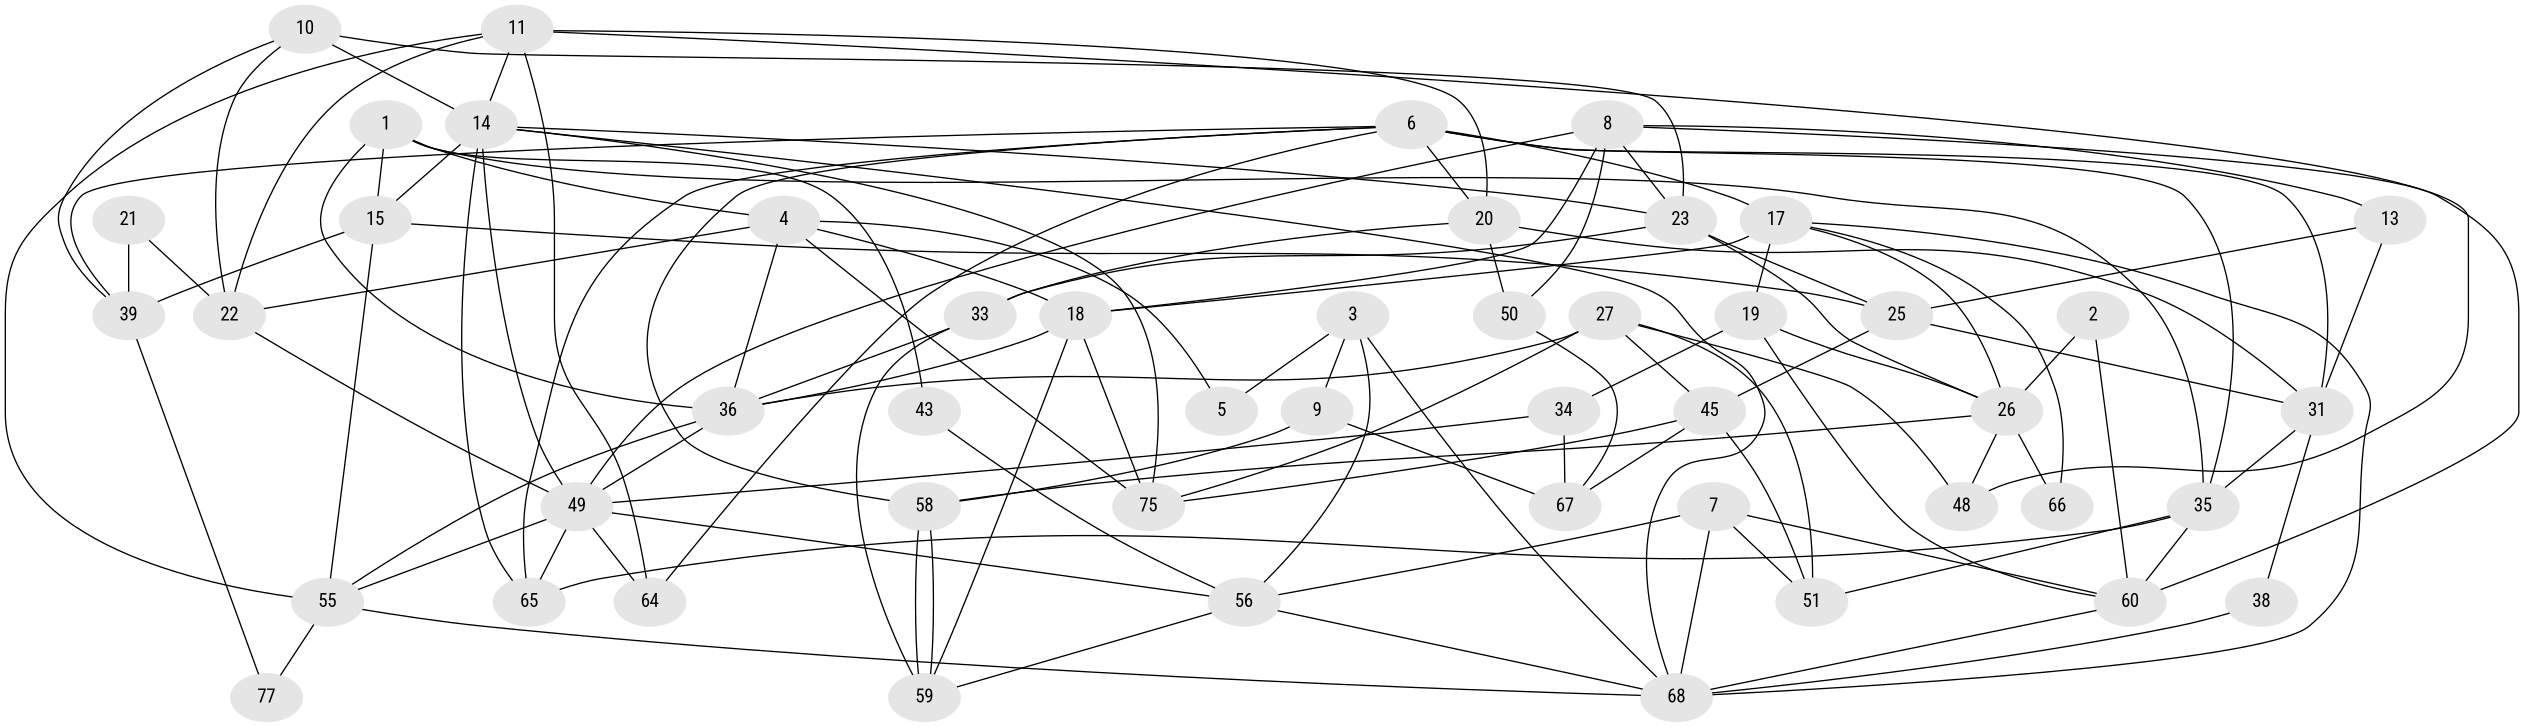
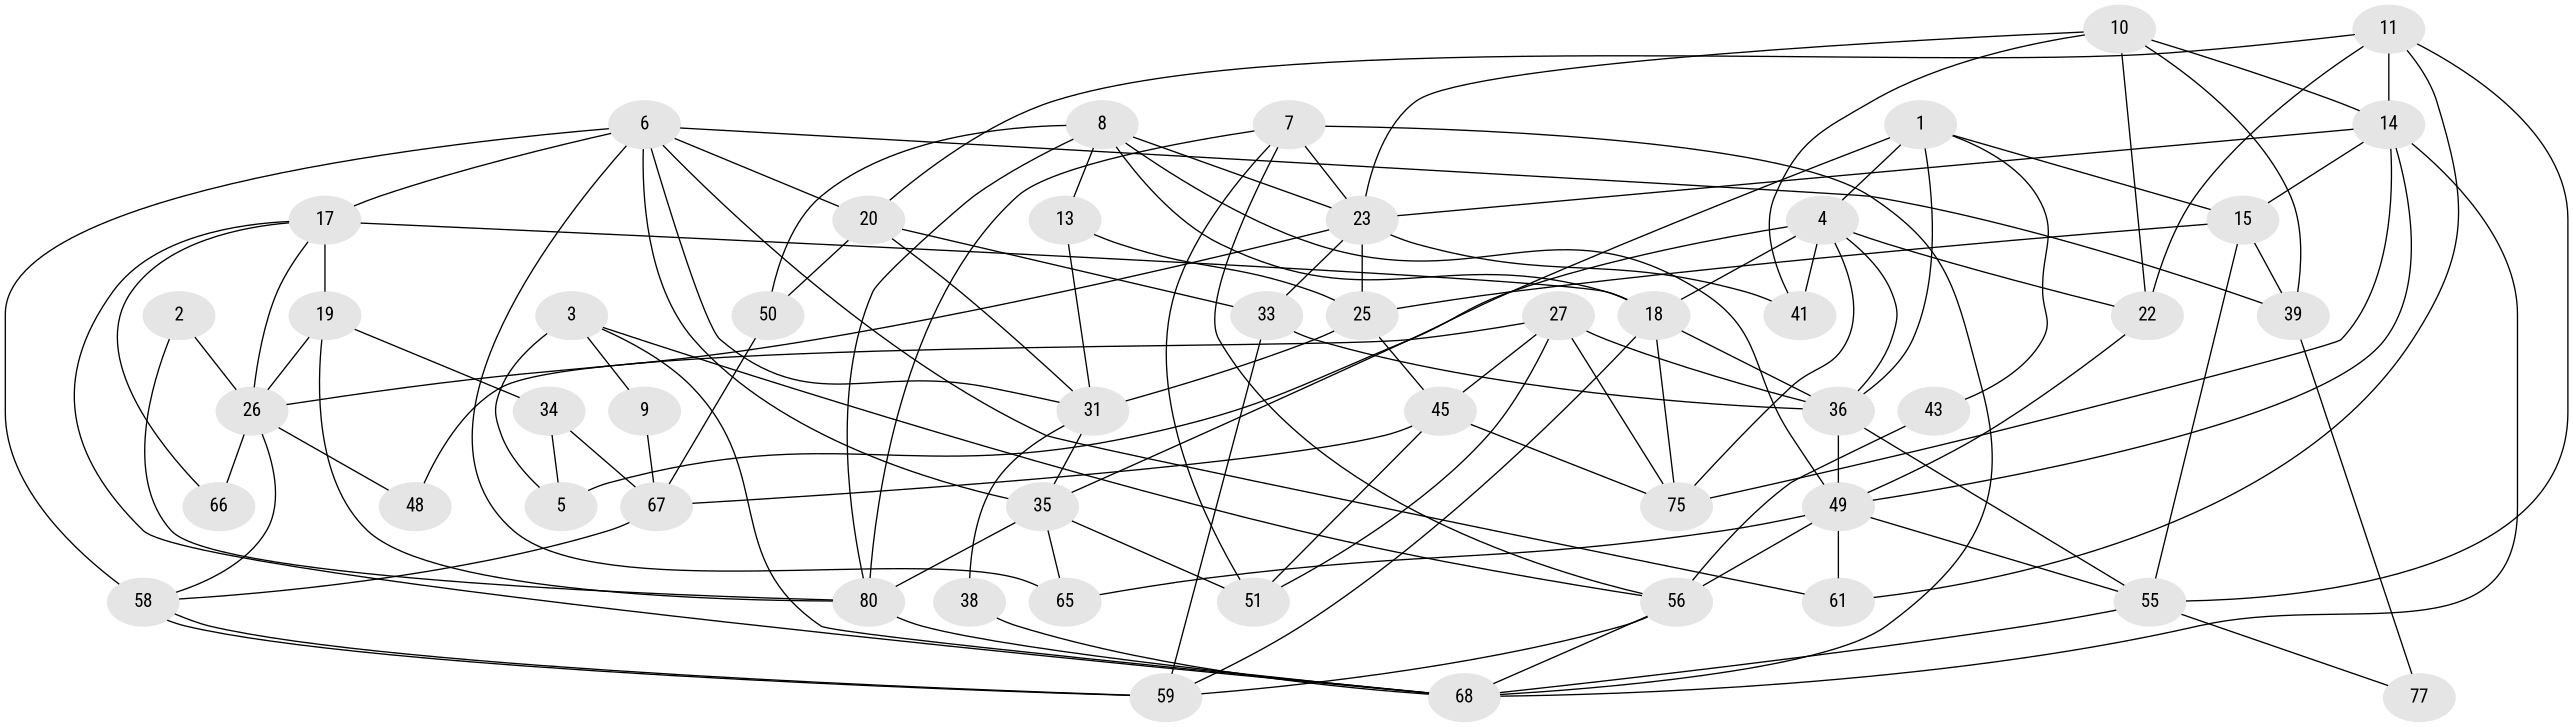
  graph {
    fontname="Roboto Condensed"
    node [color=gray90 fontname="Roboto Condensed" style=filled]
    edge [fontname="Roboto Condensed"]
    1 [super="+30"]
    4 [super="+49"]
    15
    35 [super="+62"]
    36 [super="+74"]
    43
    5 [super="+32"]
    18 [super="+46"]
    22 [super="+53"]
+   41
    75
    39 [super="+40"]
    55
    25 [super="+80"]
-   60 [super="+71"]
+   60 [super="+71" label=80]
    65
    51
    n18 [label=49 super="+69"]
    56 [super="+79"]
    26 [super="+57"]
    58
    48 [super="+73"]
    66
    2
    68 [super="+72"]
    3
    9 [super="+12"]
    67
    59
    6 [super="+63"]
    17 [super="+44"]
    20 [super="+24"]
    31 [super="+52"]
-   61 [label=64]
+   61
    19
    50
    33
    38
    77
    7 [super="+37"]
    23 [super="+29"]
    8 [super="+54"]
    13
    10 [super="+16"]
    14 [super="+64"]
    11 [super="+81"]
    45 [super="+76"]
    34 [super="+78"]
-   21
    27 [super="+28"]
    1 -- 4
    1 -- 15
    1 -- 35 [weight=2]
    1 -- 36
    1 -- 43
    4 -- 36
    4 -- 5 [weight=2]
    4 -- 18
    4 -- 22
+   4 -- 41
    4 -- 75
    15 -- 39
    15 -- 55
    15 -- 25
    35 -- 60
    35 -- 65
    35 -- 51
    36 -- 55
    36 -- n18
    43 -- 56
    18 -- 36
    18 -- 75
    18 -- 59
    22 -- n18
    39 -- 77
    55 -- 68
    55 -- 77
    25 -- 31
    25 -- 45
    60 -- 68
    n18 -- 55
    n18 -- 65
    n18 -- 56
    n18 -- 61
    56 -- 68
    56 -- 59
    26 -- 58
    26 -- 48
    26 -- 66
    58 -- 59
    58 -- 59
    2 -- 60 [weight=2]
    2 -- 26
    3 -- 5
    3 -- 56
    3 -- 68
    3 -- 9
-   9 -- 58
+   67 -- 58
    9 -- 67
    6 -- 35
    6 -- 39
    6 -- 65
    6 -- 58
    6 -- 17 [weight=2]
    6 -- 20
    6 -- 31
    6 -- 61
    17 -- 18
    17 -- 26
    17 -- 66
    17 -- 68
    17 -- 19
    20 -- 31
    20 -- 50
    20 -- 33
    31 -- 35
    31 -- 38
    19 -- 60
    19 -- 26
    19 -- 34
    50 -- 67
    33 -- 36
    33 -- 59
    38 -- 68
    7 -- 60
    7 -- 51
    7 -- 56
    7 -- 68
+   7 -- 23
+   23 -- 41
    23 -- 25
    23 -- 26
    23 -- 33
    8 -- 18
    8 -- 60
    8 -- n18
    8 -- 50
    8 -- 23
    8 -- 13
    13 -- 25
    13 -- 31
    10 -- 22
+   10 -- 41
    10 -- 39
    10 -- 23
    10 -- 14
    14 -- 15
    14 -- 75
-   14 -- 65
    14 -- n18
    14 -- 68
    14 -- 23
    11 -- 22
    11 -- 55
-   11 -- 48
    11 -- 20
    11 -- 61
    11 -- 14
    45 -- 75
    45 -- 51
    45 -- 67
-   34 -- n18
+   34 -- 5
    34 -- 67
-   21 -- 22
-   21 -- 39
    27 -- 36
    27 -- 75
    27 -- 51
    27 -- 48 [weight=3]
    27 -- 45
  }
